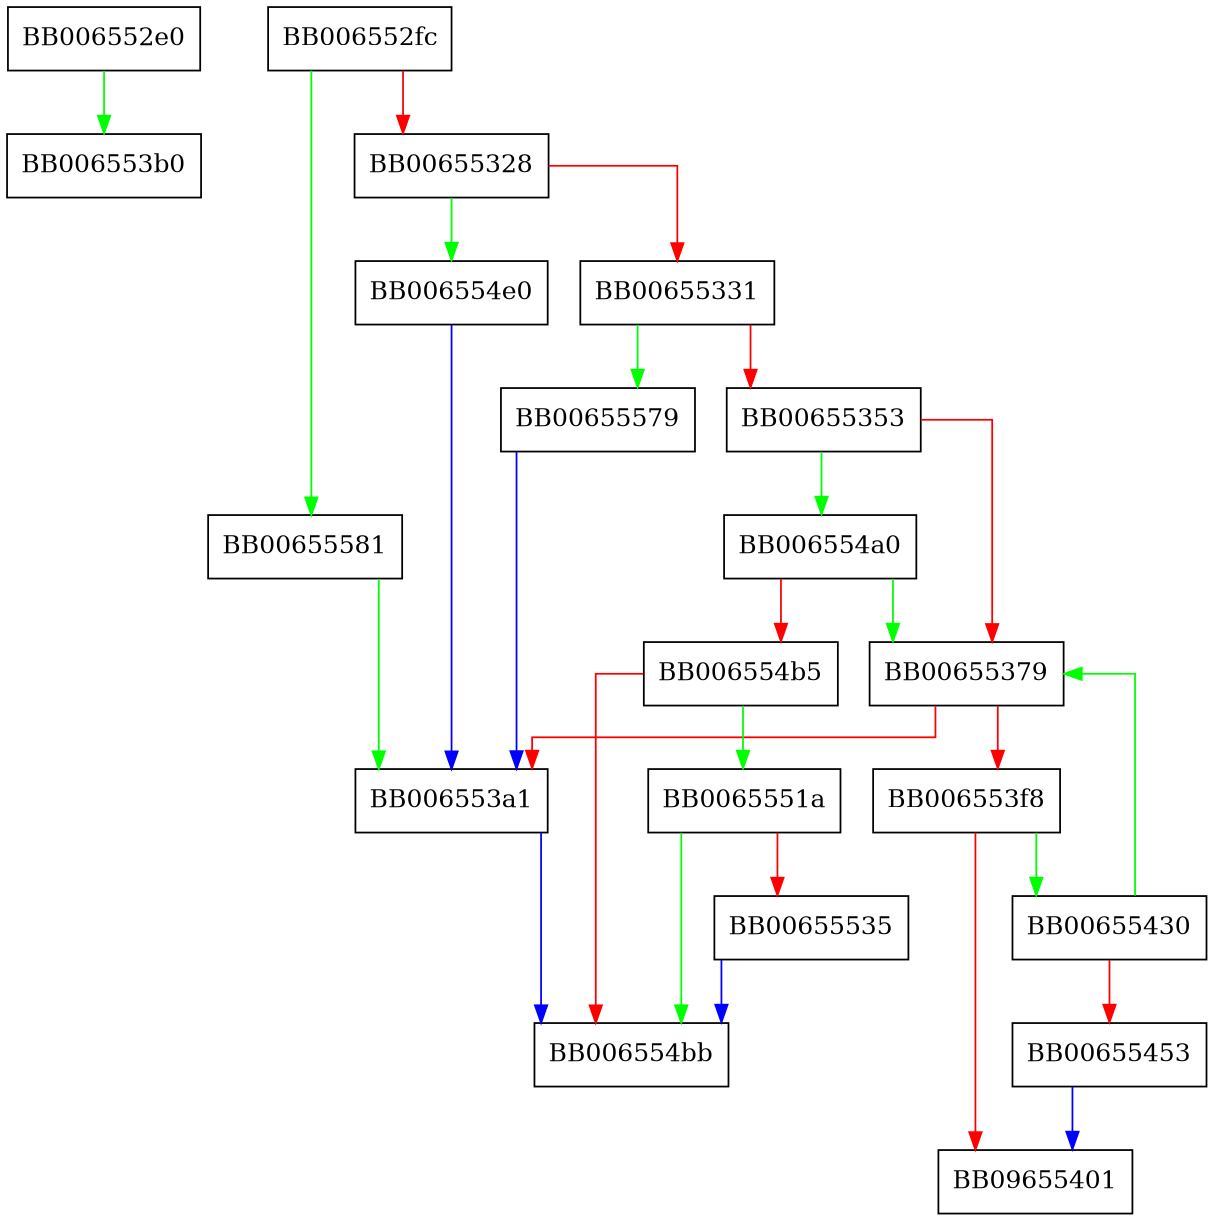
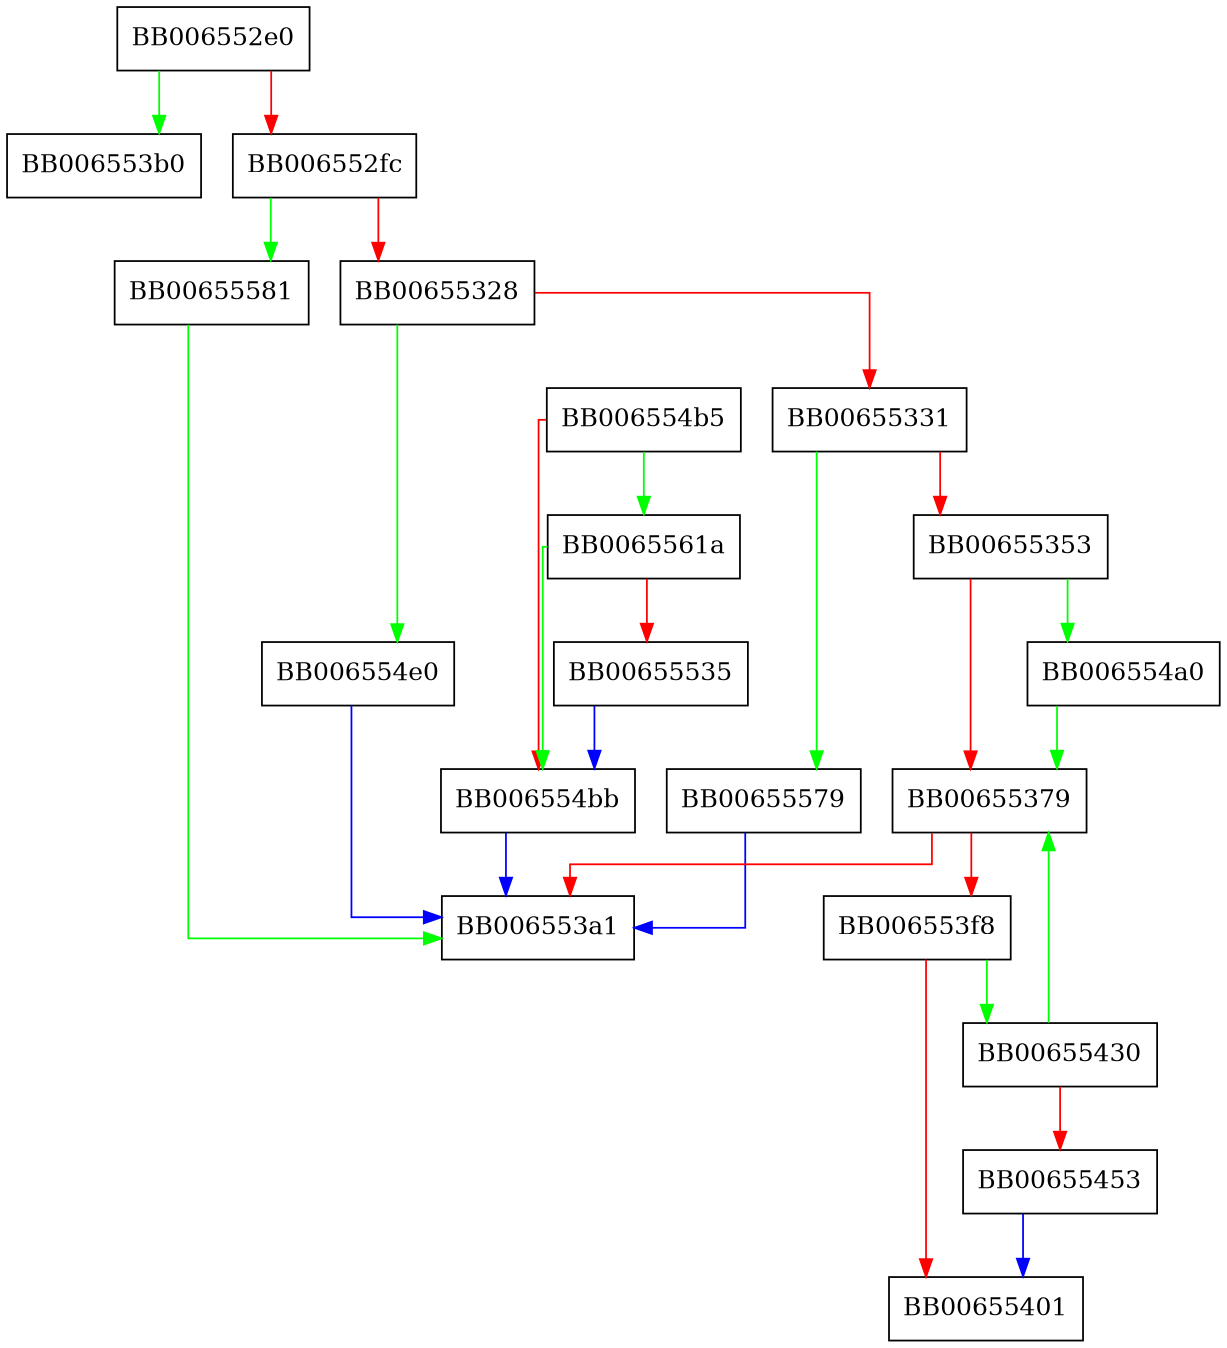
  digraph {
    splines=ortho
    node [shape=box]
    edge [color=red]
    BB006552e0
    BB006553b0
    BB006552fc
    BB00655581
    BB00655328
    BB006553a1
    BB006554e0
    BB00655331
    BB00655579
    BB00655353
    BB006554a0
    BB00655379
    BB006554b5
    BB006553f8
-   BB0065551a
+   BB0065551a [label=BB0065561a]
    BB006554bb
    BB00655430
-   BB00655401 [label=BB09655401]
+   BB00655401
    BB00655453
    BB00655535
    BB006552e0 -> BB006553b0 [color=green]
+   BB006552e0 -> BB006552fc
    BB006552fc -> BB00655581 [color=green]
    BB006552fc -> BB00655328
    BB00655581 -> BB006553a1 [color=green]
    BB00655328 -> BB006554e0 [color=green]
    BB00655328 -> BB00655331
    BB006554e0 -> BB006553a1 [color=blue]
    BB00655331 -> BB00655579 [color=green]
    BB00655331 -> BB00655353
    BB00655579 -> BB006553a1 [color=blue]
    BB00655353 -> BB006554a0 [color=green]
    BB00655353 -> BB00655379
    BB006554a0 -> BB00655379 [color=green]
-   BB006554a0 -> BB006554b5
    BB00655379 -> BB006553a1
    BB00655379 -> BB006553f8
    BB006554b5 -> BB0065551a [color=green]
    BB006554b5 -> BB006554bb
    BB006553f8 -> BB00655430 [color=green]
    BB006553f8 -> BB00655401
    BB0065551a -> BB006554bb [color=green]
    BB0065551a -> BB00655535
-   BB006553a1 -> BB006554bb [color=blue]
+   BB006554bb -> BB006553a1 [color=blue]
    BB00655430 -> BB00655379 [color=green]
    BB00655430 -> BB00655453
    BB00655453 -> BB00655401 [color=blue]
    BB00655535 -> BB006554bb [color=blue]
  }
